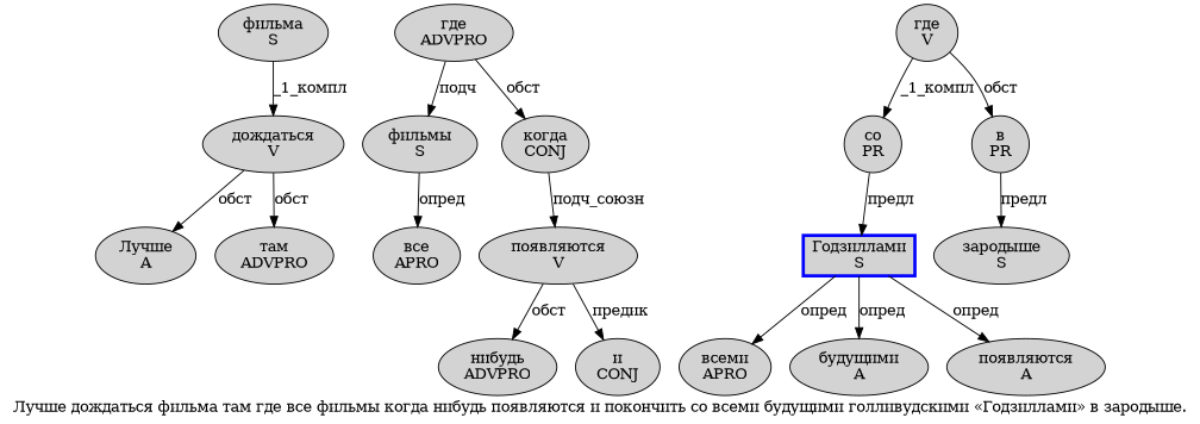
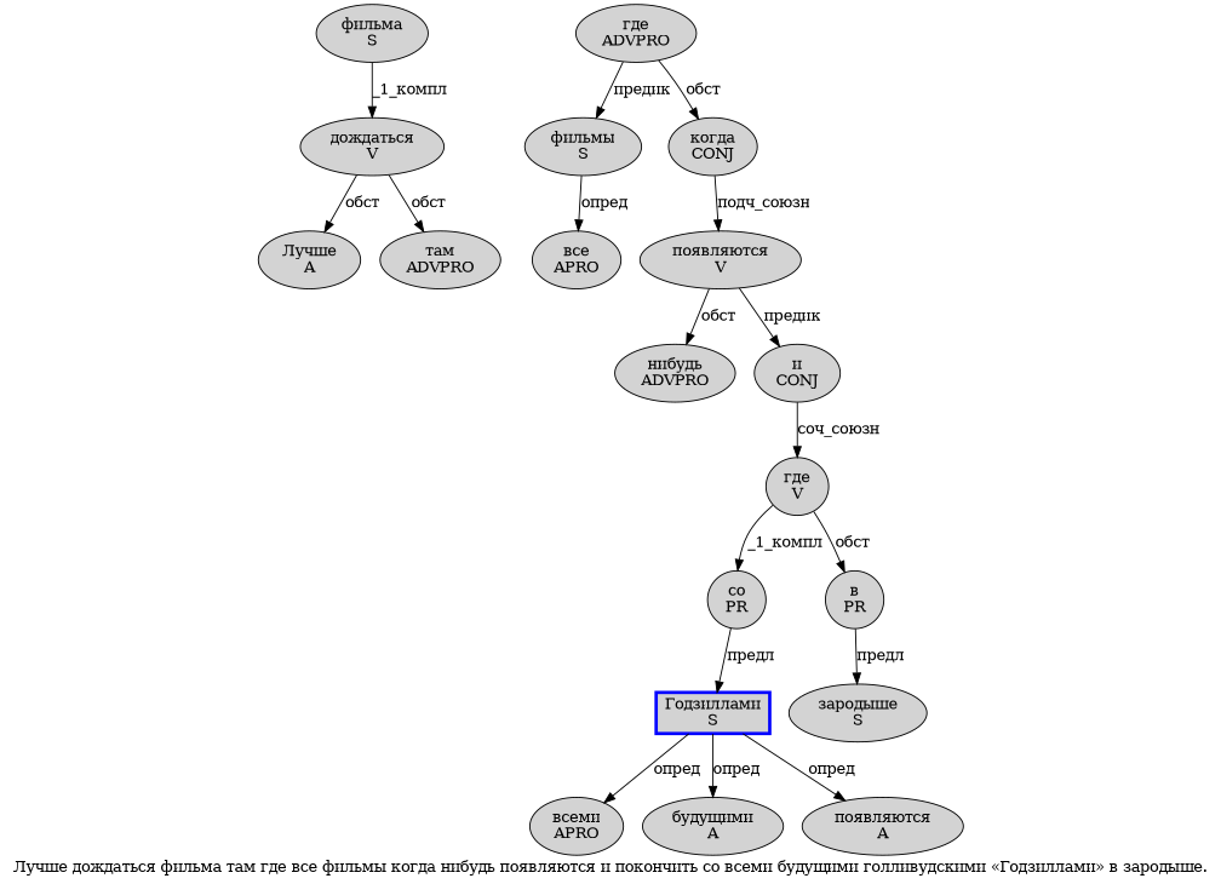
  digraph {
    label="Лучше дождаться фильма там где все фильмы когда нибудь появляются и покончить со всеми будущими голливудскими «Годзиллами» в зародыше."
    node [fillcolor=lightgray penwidth=1 shape=ellipse style=filled]
    n1 [label="Лучше\nA"]
    n2 [label="дождаться\nV"]
    n3 [label="там\nADVPRO"]
    n4 [label="фильма\nS"]
    n5 [label="где\nADVPRO"]
    n6 [label="фильмы\nS"]
    n7 [label="когда\nCONJ"]
    n8 [label="все\nAPRO"]
    n9 [label="появляются\nV"]
    n10 [label="нибудь\nADVPRO"]
    n11 [label="и\nCONJ"]
    n12 [label="где\nV"]
    n13 [label="со\nPR"]
    n14 [label="в\nPR"]
    n15 [color=blue label="Годзиллами\nS" penwidth=3 shape=box]
    n16 [label="зародыше\nS"]
    n17 [label="всеми\nAPRO"]
    n18 [label="будущими\nA"]
    n19 [label="появляются\nA"]
    n2 -> n1 [label="обст"]
    n2 -> n3 [label="обст"]
    n4 -> n2 [label="_1_компл"]
-   n5 -> n6 [label="подч"]
+   n5 -> n6 [label="предик"]
    n5 -> n7 [label="обст"]
    n6 -> n8 [label="опред"]
    n7 -> n9 [label="подч_союзн"]
    n9 -> n10 [label="обст"]
    n9 -> n11 [label="предик"]
+   n11 -> n12 [label="соч_союзн"]
    n12 -> n13 [label="_1_компл"]
    n12 -> n14 [label="обст"]
    n13 -> n15 [label="предл"]
    n14 -> n16 [label="предл"]
    n15 -> n17 [label="опред"]
    n15 -> n18 [label="опред"]
    n15 -> n19 [label="опред"]
  }
